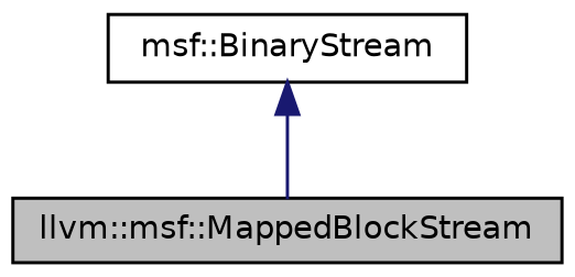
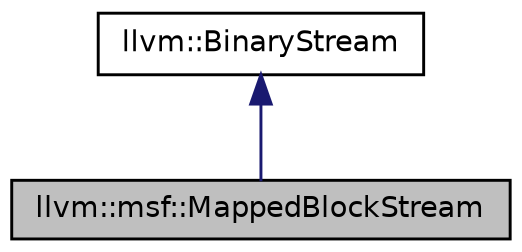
  digraph {
    node [color=black fontname=Helvetica fontsize=10 shape=record]
    n1 [fillcolor=grey75 fontcolor=black height=0.2 label="llvm::msf::MappedBlockStream" style=filled width=0.4]
-   n2 [height=0.2 label="msf::BinaryStream" width=0.4]
+   n2 [height=0.2 label="llvm::BinaryStream" width=0.4]
    n2 -> n1 [color=midnightblue dir=back fontname=Helvetica fontsize=10 labelfontname=Helvetica labelfontsize=10 style=solid]
  }
